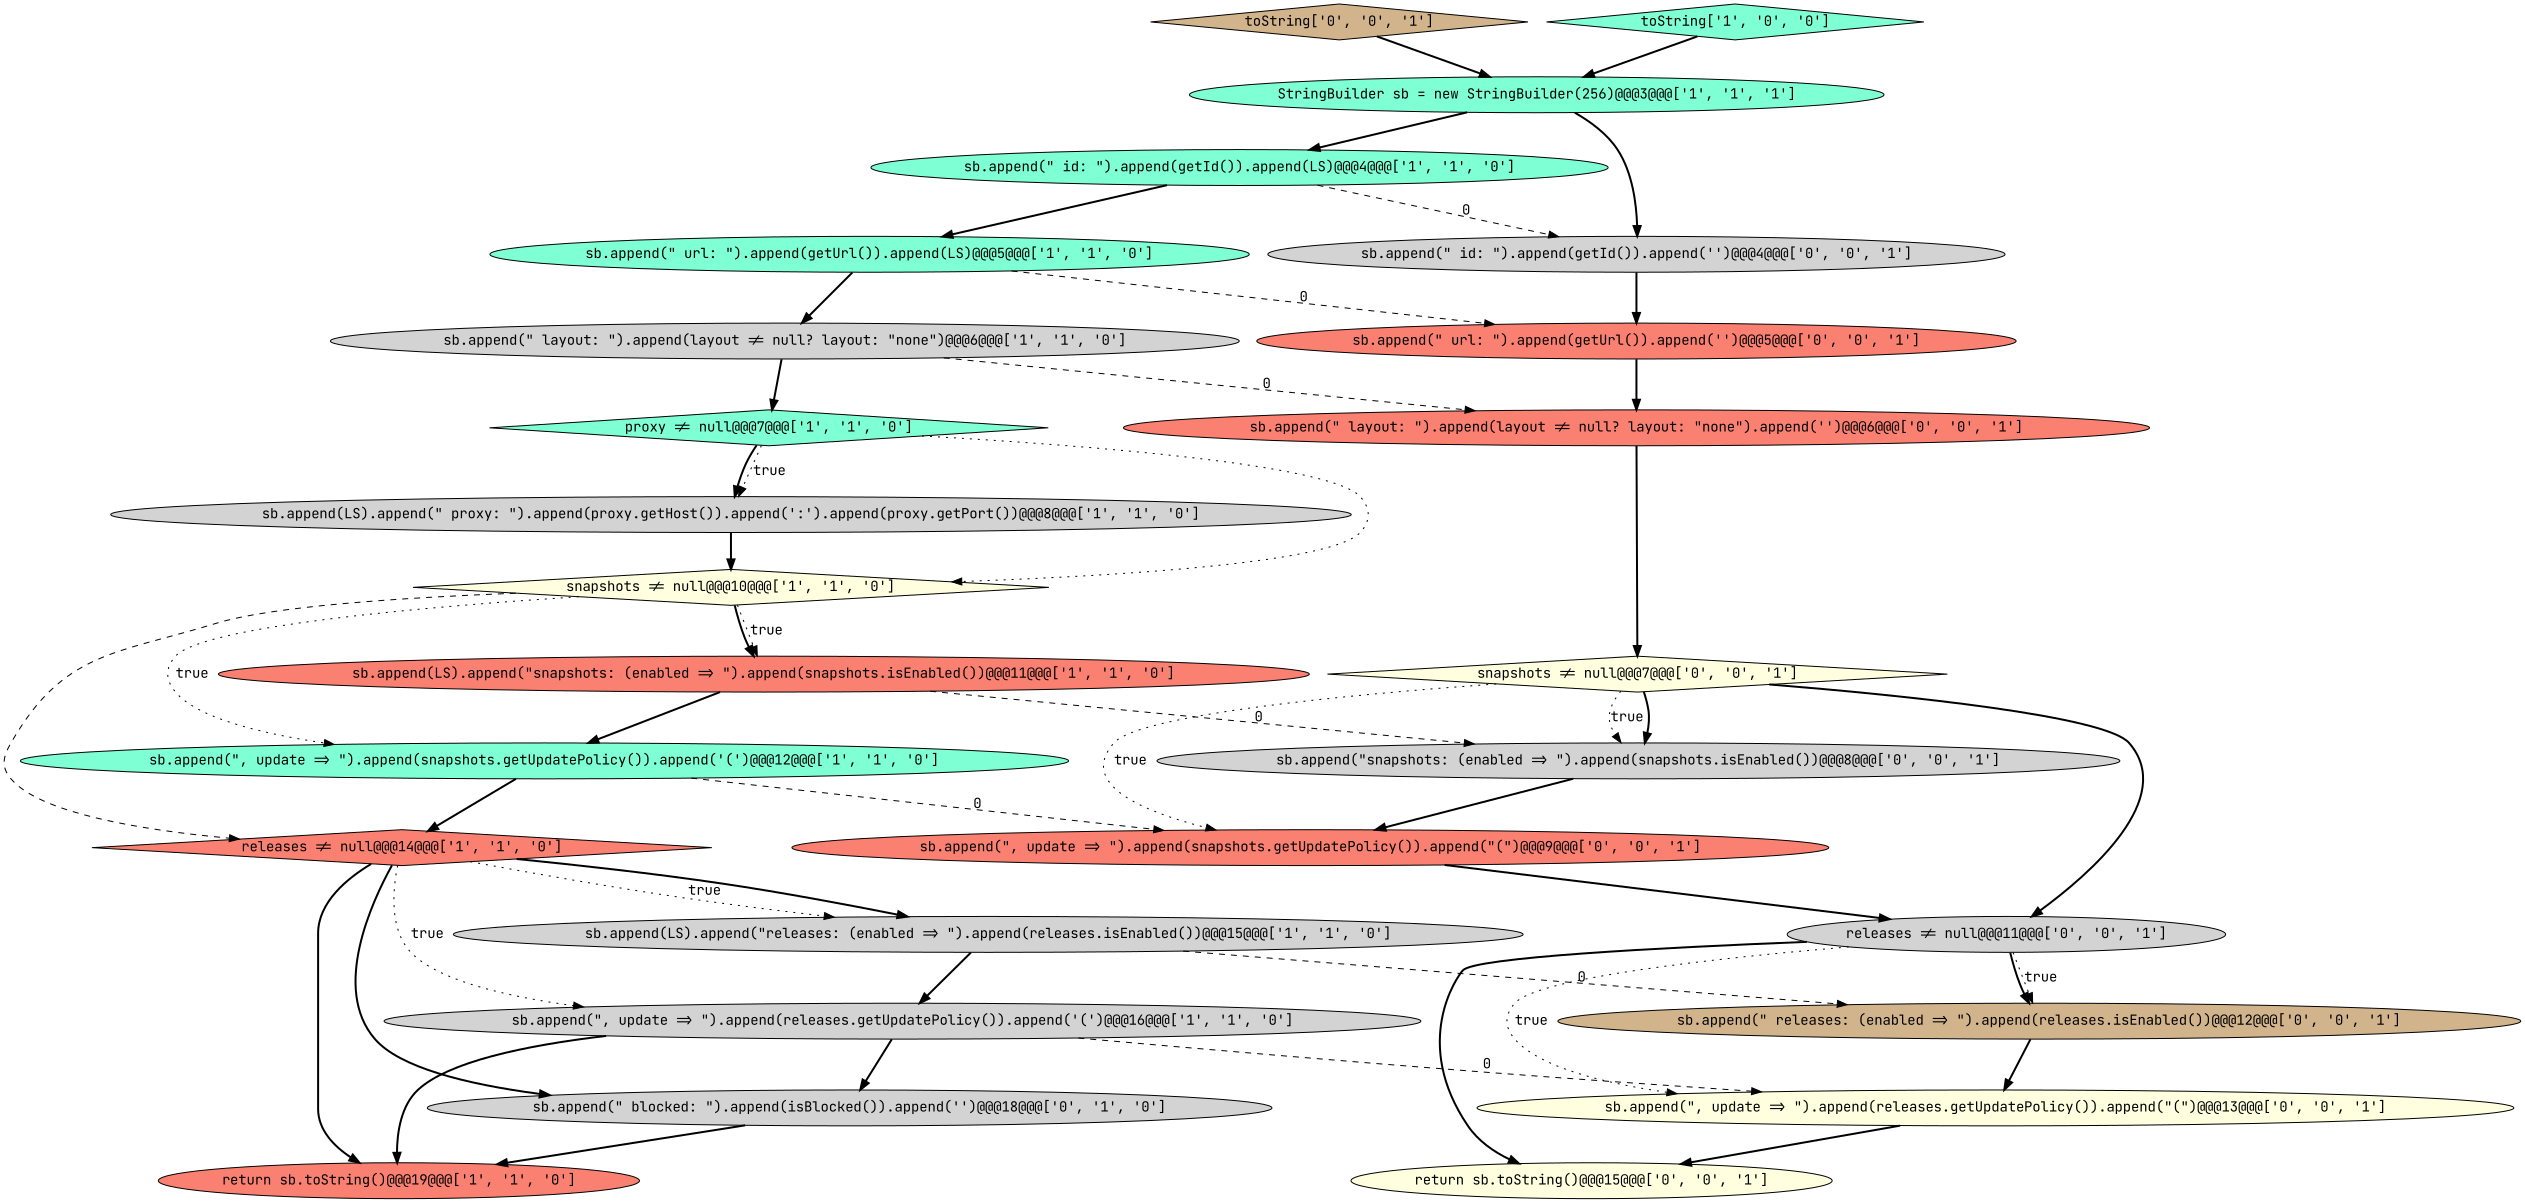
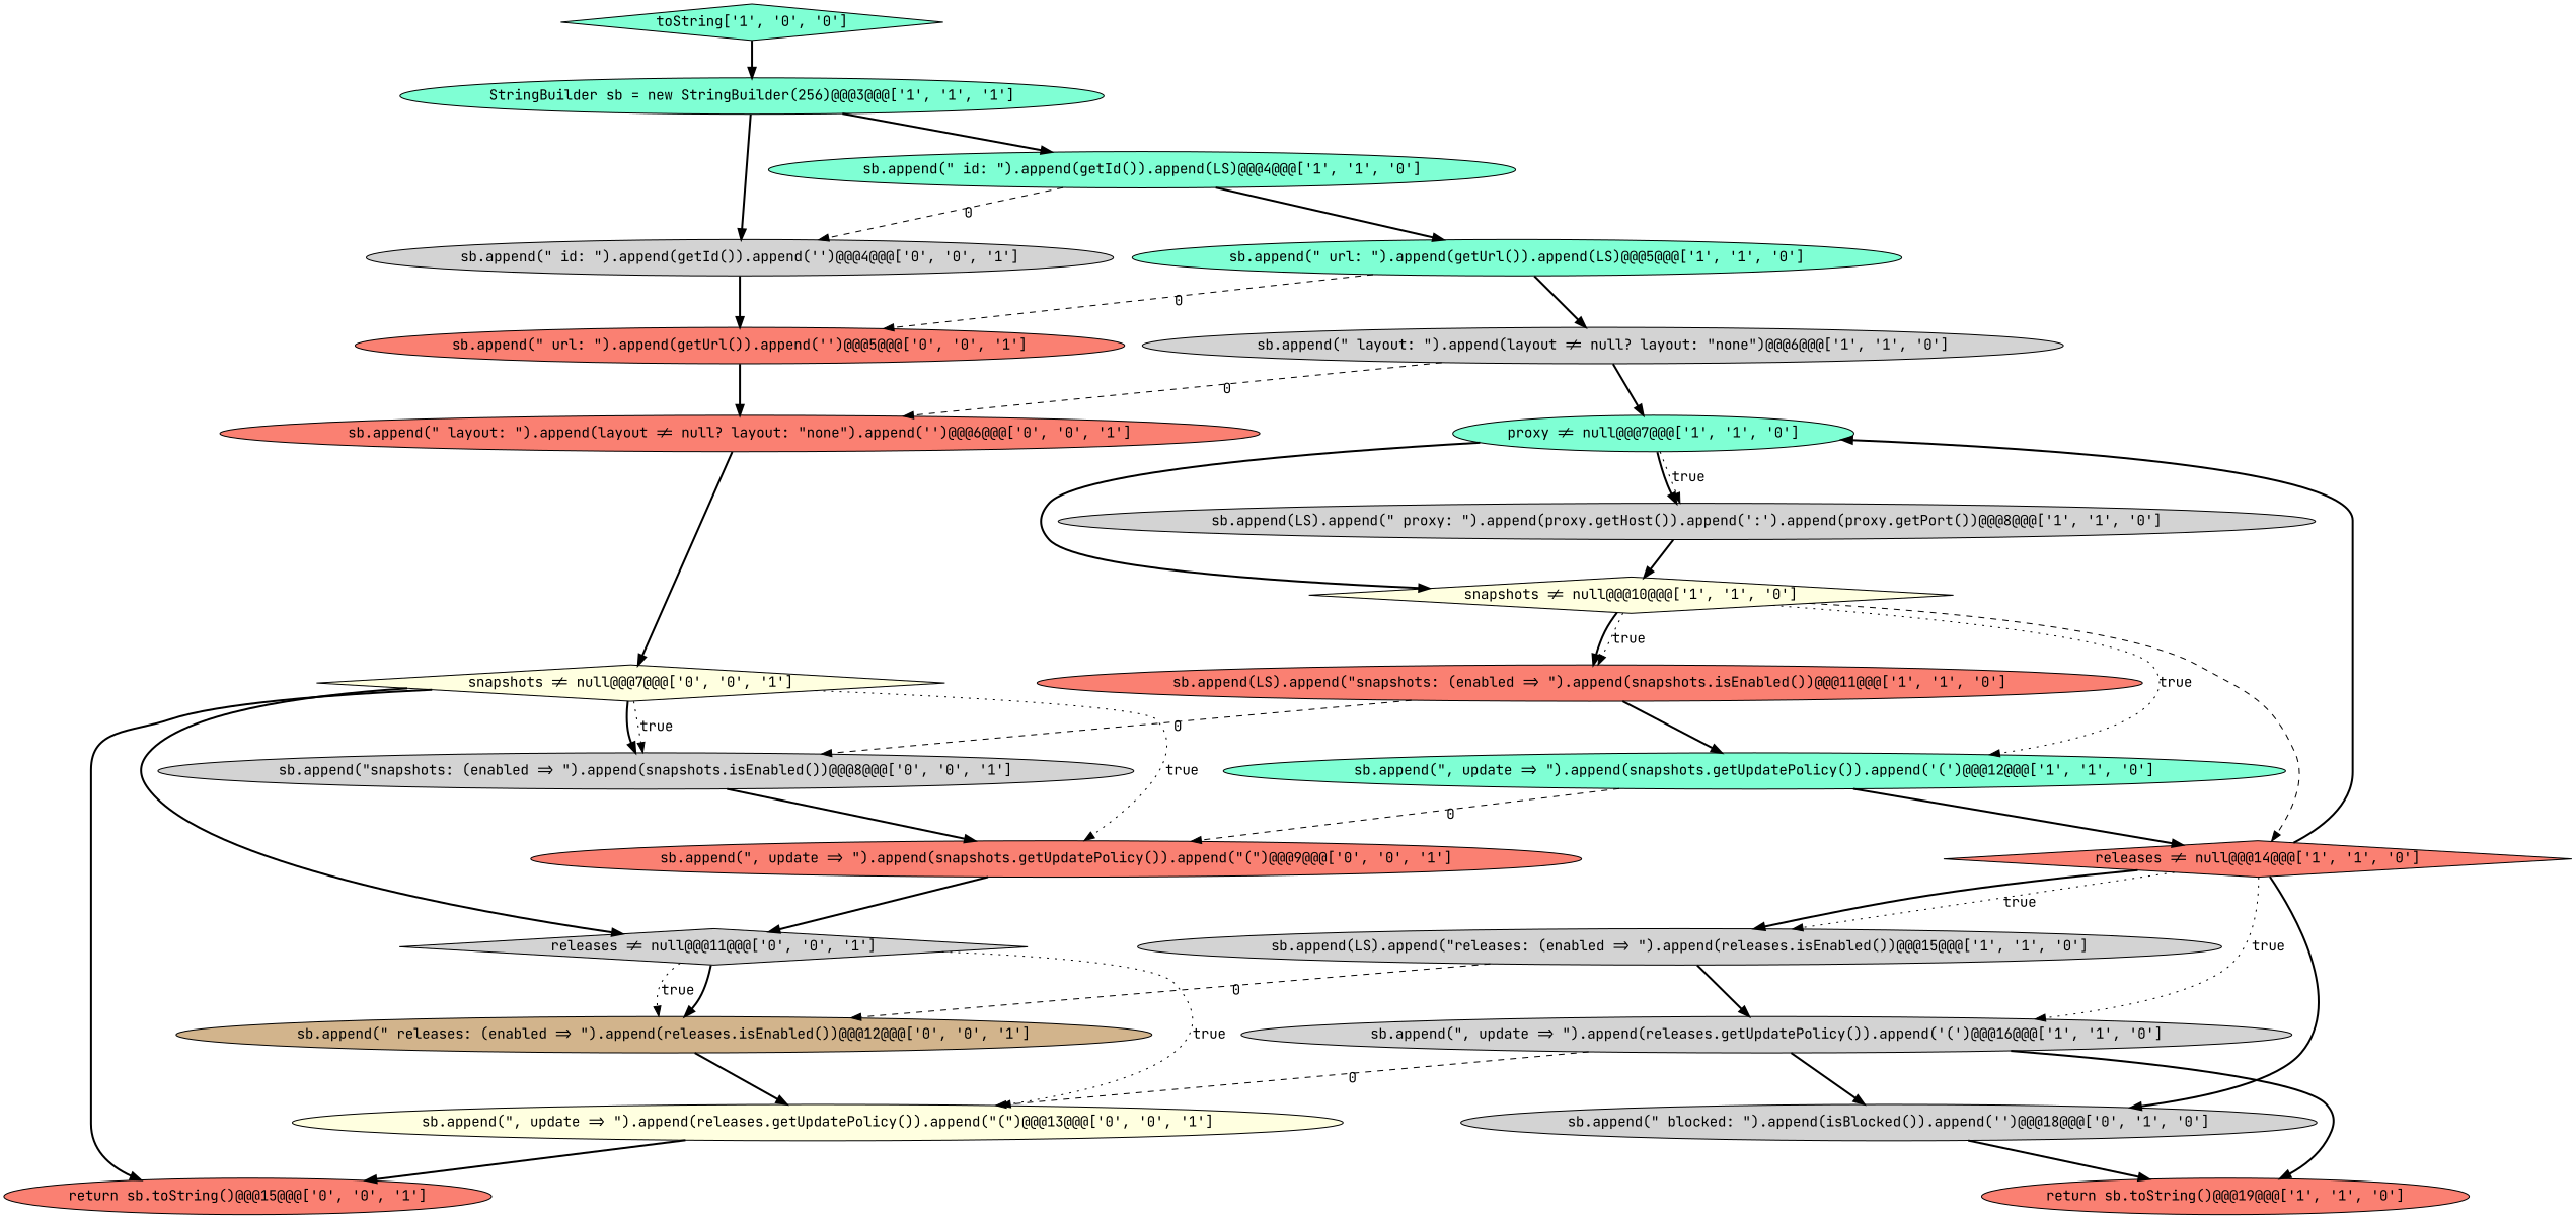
  digraph {
    fontname="JetBrains Mono"
    node [fillcolor=lightgrey fontname="JetBrains Mono" shape=ellipse style=filled]
    edge [fontname="JetBrains Mono" style=bold]
-   n1 [fillcolor=tan label="toString['0', '0', '1']" shape=diamond]
    n2 [fillcolor=aquamarine label="StringBuilder sb = new StringBuilder(256)@@@3@@@['1', '1', '1']"]
    n3 [label="sb.append(\" id: \").append(getId()).append('')@@@4@@@['0', '0', '1']"]
    n4 [fillcolor=aquamarine label="sb.append(\" id: \").append(getId()).append(LS)@@@4@@@['1', '1', '0']"]
    n5 [label="sb.append(\" layout: \").append(layout != null? layout: \"none\")@@@6@@@['1', '1', '0']"]
-   n6 [fillcolor=aquamarine label="proxy != null@@@7@@@['1', '1', '0']" shape=diamond]
+   n6 [fillcolor=aquamarine label="proxy != null@@@7@@@['1', '1', '0']"]
    n7 [fillcolor=salmon label="sb.append(\" layout: \").append(layout != null? layout: \"none\").append('')@@@6@@@['0', '0', '1']"]
    n8 [label="sb.append(LS).append(\" proxy: \").append(proxy.getHost()).append(':').append(proxy.getPort())@@@8@@@['1', '1', '0']"]
    n9 [fillcolor=lightyellow label="snapshots != null@@@10@@@['1', '1', '0']" shape=diamond]
    n10 [fillcolor=lightyellow label="snapshots != null@@@7@@@['0', '0', '1']" shape=diamond]
    n11 [fillcolor=salmon label="sb.append(\", update => \").append(snapshots.getUpdatePolicy()).append(\"(\")@@@9@@@['0', '0', '1']"]
-   n12 [label="releases != null@@@11@@@['0', '0', '1']"]
-   n13 [fillcolor=lightyellow label="return sb.toString()@@@15@@@['0', '0', '1']"]
+   n12 [label="releases != null@@@11@@@['0', '0', '1']" shape=diamond]
+   n13 [fillcolor=salmon label="return sb.toString()@@@15@@@['0', '0', '1']"]
    n14 [fillcolor=tan label="sb.append(\" releases: (enabled => \").append(releases.isEnabled())@@@12@@@['0', '0', '1']"]
    n15 [fillcolor=lightyellow label="sb.append(\", update => \").append(releases.getUpdatePolicy()).append(\"(\")@@@13@@@['0', '0', '1']"]
    n16 [fillcolor=salmon label="sb.append(\" url: \").append(getUrl()).append('')@@@5@@@['0', '0', '1']"]
    n17 [fillcolor=aquamarine label="sb.append(\", update => \").append(snapshots.getUpdatePolicy()).append('(')@@@12@@@['1', '1', '0']"]
    n18 [fillcolor=salmon label="releases != null@@@14@@@['1', '1', '0']" shape=diamond]
    n19 [fillcolor=salmon label="sb.append(LS).append(\"snapshots: (enabled => \").append(snapshots.isEnabled())@@@11@@@['1', '1', '0']"]
    n20 [label="sb.append(\"snapshots: (enabled => \").append(snapshots.isEnabled())@@@8@@@['0', '0', '1']"]
    n21 [label="sb.append(\" blocked: \").append(isBlocked()).append('')@@@18@@@['0', '1', '0']"]
    n22 [fillcolor=salmon label="return sb.toString()@@@19@@@['1', '1', '0']"]
    n23 [label="sb.append(LS).append(\"releases: (enabled => \").append(releases.isEnabled())@@@15@@@['1', '1', '0']"]
    n24 [label="sb.append(\", update => \").append(releases.getUpdatePolicy()).append('(')@@@16@@@['1', '1', '0']"]
    n25 [fillcolor=aquamarine label="sb.append(\" url: \").append(getUrl()).append(LS)@@@5@@@['1', '1', '0']"]
    n26 [fillcolor=aquamarine label="toString['1', '0', '0']" shape=diamond]
-   n1 -> n2
    n2 -> n3
    n2 -> n4
    n3 -> n16
    n4 -> n3 [label=0 style=dashed]
    n4 -> n25
    n5 -> n6
    n5 -> n7 [label=0 style=dashed]
    n6 -> n8 [label=true style=dotted]
    n6 -> n8
-   n6 -> n9 [style=dotted]
+   n6 -> n9
    n7 -> n10
    n8 -> n9
    n9 -> n17 [label=true style=dotted]
    n9 -> n18 [style=dashed]
    n9 -> n19 [label=true style=dotted]
    n9 -> n19
    n10 -> n11 [label=true style=dotted]
    n10 -> n12
    n10 -> n20
    n10 -> n20 [label=true style=dotted]
    n11 -> n12
-   n12 -> n13
+   n10 -> n13
    n12 -> n14
    n12 -> n14 [label=true style=dotted]
    n12 -> n15 [label=true style=dotted]
    n14 -> n15
    n15 -> n13
    n16 -> n7
    n17 -> n11 [label=0 style=dashed]
    n17 -> n18
    n18 -> n21
-   n18 -> n22
+   n18 -> n6
    n18 -> n23 [label=true style=dotted]
    n18 -> n23
    n18 -> n24 [label=true style=dotted]
    n19 -> n17
    n19 -> n20 [label=0 style=dashed]
    n20 -> n11
    n21 -> n22
    n23 -> n14 [label=0 style=dashed]
    n23 -> n24
    n24 -> n15 [label=0 style=dashed]
    n24 -> n21
    n24 -> n22
    n25 -> n5
    n25 -> n16 [label=0 style=dashed]
    n26 -> n2
  }
